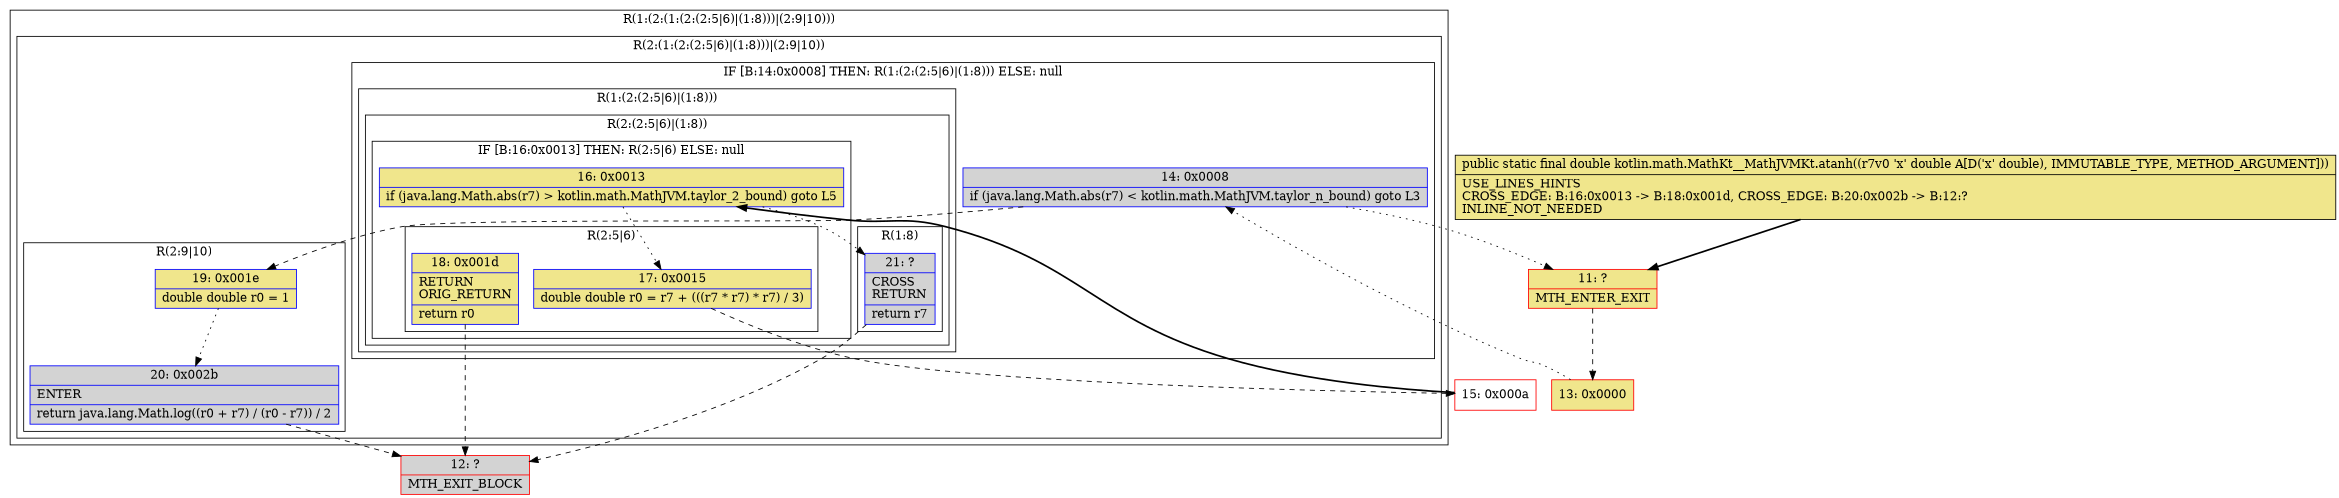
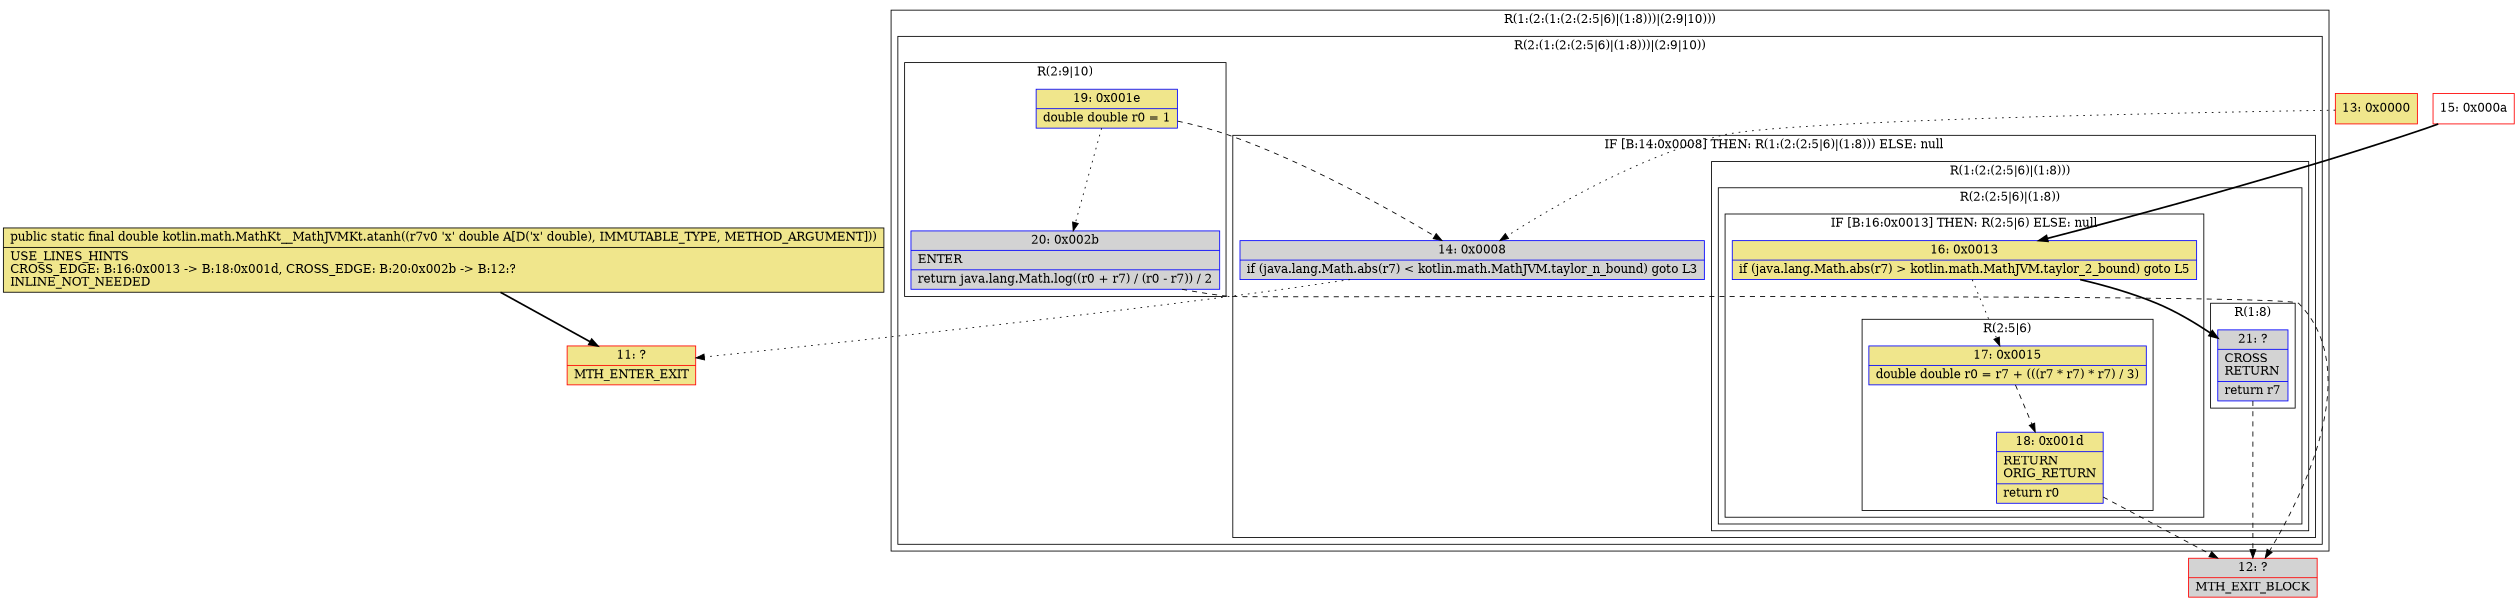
  digraph {
    node [color=blue fillcolor=khaki shape=record style=filled]
    edge [style=dashed]
    n1 [label="{17\:\ 0x0015|double double r0 = r7 + (((r7 * r7) * r7) \/ 3)\l}"]
    n2 [label="{18\:\ 0x001d|RETURN\lORIG_RETURN\l|return r0\l}"]
    n3 [label="{16\:\ 0x0013|if (java.lang.Math.abs(r7) \> kotlin.math.MathJVM.taylor_2_bound) goto L5\l}"]
    n4 [fillcolor=lightgrey label="{21\:\ ?|CROSS\lRETURN\l|return r7\l}"]
    n5 [fillcolor=lightgrey label="{14\:\ 0x0008|if (java.lang.Math.abs(r7) \< kotlin.math.MathJVM.taylor_n_bound) goto L3\l}"]
    n6 [label="{19\:\ 0x001e|double double r0 = 1\l}"]
    n7 [fillcolor=lightgrey label="{20\:\ 0x002b|ENTER\l|return java.lang.Math.log((r0 + r7) \/ (r0 \- r7)) \/ 2\l}"]
    n8 [color=red fillcolor=lightgrey label="{12\:\ ?|MTH_EXIT_BLOCK\l}"]
    n9 [color=red label="{11\:\ ?|MTH_ENTER_EXIT\l}"]
    n10 [color=red fillcolor=white label="{15\:\ 0x000a}"]
    n11 [color=red label="{13\:\ 0x0000}"]
    n12 [label="{public static final double kotlin.math.MathKt__MathJVMKt.atanh((r7v0 'x' double A[D('x' double), IMMUTABLE_TYPE, METHOD_ARGUMENT]))  | USE_LINES_HINTS\lCROSS_EDGE: B:16:0x0013 \-\> B:18:0x001d, CROSS_EDGE: B:20:0x002b \-\> B:12:?\lINLINE_NOT_NEEDED\l}" color=""]
    subgraph cluster_1 {
      label="R(1:(2:(1:(2:(2:5|6)|(1:8)))|(2:9|10)))"
      subgraph cluster_2 {
        label="R(2:(1:(2:(2:5|6)|(1:8)))|(2:9|10))"
        subgraph cluster_3 {
          label="IF [B:14:0x0008] THEN: R(1:(2:(2:5|6)|(1:8))) ELSE: null"
          n5
          subgraph cluster_4 {
            label="R(1:(2:(2:5|6)|(1:8)))"
            subgraph cluster_5 {
              label="R(2:(2:5|6)|(1:8))"
              subgraph cluster_6 {
                label="IF [B:16:0x0013] THEN: R(2:5|6) ELSE: null"
                n3
                subgraph cluster_7 {
                  label="R(2:5|6)"
                  n1
                  n2
                }
              }
              subgraph cluster_8 {
                label="R(1:8)"
                n4
              }
            }
          }
        }
        subgraph cluster_9 {
          label="R(2:9|10)"
          n6
          n7
        }
      }
    }
-   n1 -> n10
+   n1 -> n2
    n2 -> n8
    n3 -> n1 [style=dotted]
-   n3 -> n4 [style=dotted]
+   n3 -> n4 [style=bold]
    n4 -> n8
-   n5 -> n6
+   n6 -> n5
    n5 -> n9 [style=dotted]
    n6 -> n7 [style=dotted]
    n7 -> n8
-   n9 -> n11
    n10 -> n3 [style=bold]
    n11 -> n5 [style=dotted]
    n12 -> n9 [style=bold]
  }
